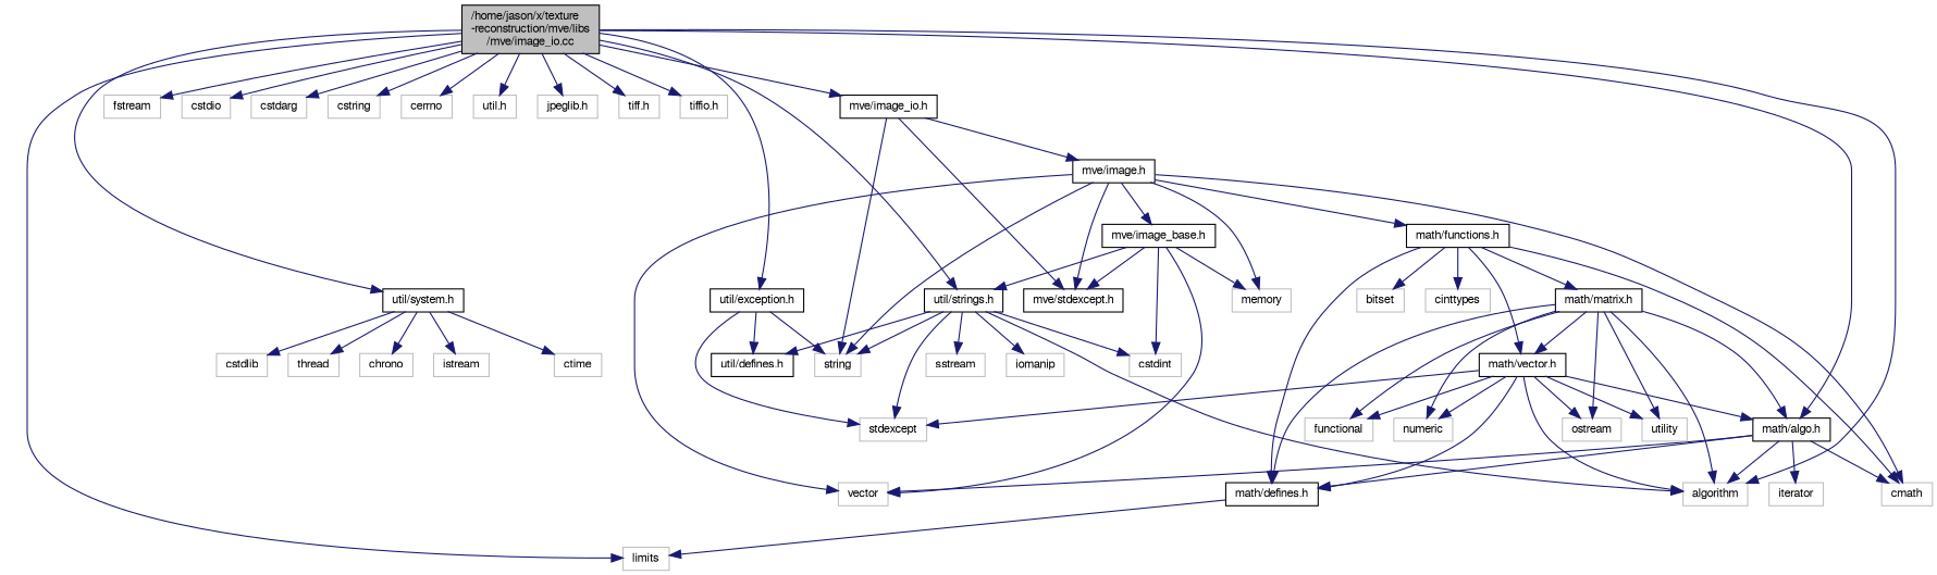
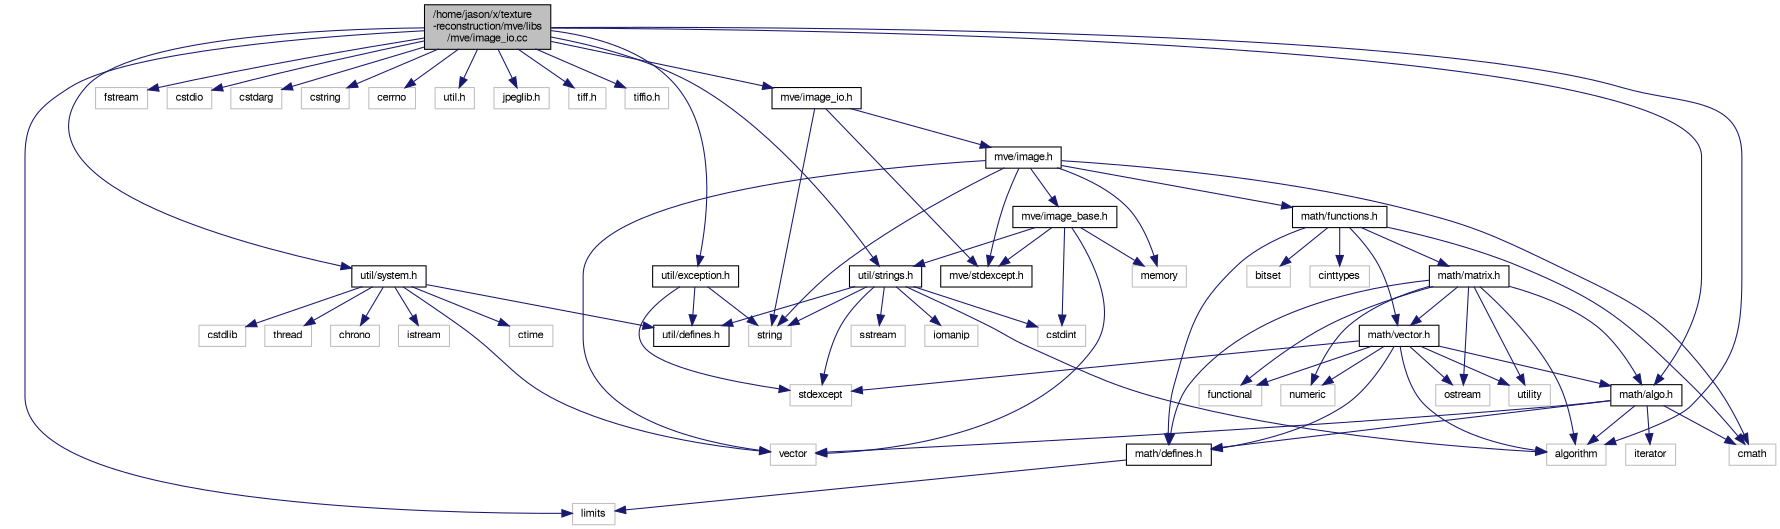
  digraph {
    node [color=grey75 fillcolor=white fontname=FreeSans fontsize=10 shape=record style=filled]
    edge [color=midnightblue fontname=FreeSans fontsize=10 labelfontname=FreeSans labelfontsize=10 style=solid]
    n1 [color=black fillcolor=grey75 fontcolor=black height=0.2 label="/home/jason/x/texture\l-reconstruction/mve/libs\l/mve/image_io.cc" width=0.4]
    n2 [height=0.2 label=algorithm width=0.4]
    n3 [height=0.2 label=limits width=0.4]
    n4 [height=0.2 label=fstream width=0.4]
    n5 [height=0.2 label=cstdio width=0.4]
    n6 [height=0.2 label=cstdarg width=0.4]
    n7 [height=0.2 label=cstring width=0.4]
    n8 [height=0.2 label=cerrno width=0.4]
    n9 [height=0.2 label="util.h" width=0.4]
    n10 [height=0.2 label="jpeglib.h" width=0.4]
    n11 [height=0.2 label="tiff.h" width=0.4]
    n12 [height=0.2 label="tiffio.h" width=0.4]
    n13 [color=black height=0.2 label="math/algo.h" width=0.4]
    n14 [color=black height=0.2 label="util/exception.h" width=0.4]
    n15 [color=black height=0.2 label="util/strings.h" width=0.4]
    n16 [color=black height=0.2 label="util/system.h" width=0.4]
    n17 [color=black height=0.2 label="mve/image_io.h" width=0.4]
    n18 [height=0.2 label=cmath width=0.4]
    n19 [height=0.2 label=vector width=0.4]
    n20 [height=0.2 label=iterator width=0.4]
    n21 [color=black height=0.2 label="math/defines.h" width=0.4]
    n22 [height=0.2 label=stdexcept width=0.4]
    n23 [height=0.2 label=string width=0.4]
    n24 [color=black height=0.2 label="util/defines.h" width=0.4]
    n25 [height=0.2 label=sstream width=0.4]
    n26 [height=0.2 label=iomanip width=0.4]
    n27 [height=0.2 label=cstdint width=0.4]
    n28 [height=0.2 label=ctime width=0.4]
    n29 [height=0.2 label=cstdlib width=0.4]
    n30 [height=0.2 label=thread width=0.4]
    n31 [height=0.2 label=chrono width=0.4]
    n32 [height=0.2 label=istream width=0.4]
    n33 [color=black height=0.2 label="mve/stdexcept.h" width=0.4]
    n34 [color=black height=0.2 label="mve/image.h" width=0.4]
    n35 [height=0.2 label=memory width=0.4]
    n36 [color=black height=0.2 label="math/functions.h" width=0.4]
    n37 [color=black height=0.2 label="mve/image_base.h" width=0.4]
    n38 [height=0.2 label=bitset width=0.4]
    n39 [height=0.2 label=cinttypes width=0.4]
    n40 [color=black height=0.2 label="math/vector.h" width=0.4]
    n41 [color=black height=0.2 label="math/matrix.h" width=0.4]
    n42 [height=0.2 label=functional width=0.4]
    n43 [height=0.2 label=numeric width=0.4]
    n44 [height=0.2 label=ostream width=0.4]
    n45 [height=0.2 label=utility width=0.4]
    n1 -> n2
    n1 -> n3
    n1 -> n4
    n1 -> n5
    n1 -> n6
    n1 -> n7
    n1 -> n8
    n1 -> n9
    n1 -> n10
    n1 -> n11
    n1 -> n12
    n1 -> n13
    n1 -> n14
    n1 -> n15
    n1 -> n16
    n1 -> n17
    n13 -> n2
    n13 -> n18
    n13 -> n19
    n13 -> n20
    n13 -> n21
    n14 -> n22
    n14 -> n23
    n14 -> n24
    n15 -> n2
    n15 -> n22
    n15 -> n23
    n15 -> n24
    n15 -> n25
    n15 -> n26
    n15 -> n27
+   n16 -> n19
+   n16 -> n24
    n16 -> n28
    n16 -> n29
    n16 -> n30
    n16 -> n31
    n16 -> n32
    n17 -> n23
    n17 -> n33
    n17 -> n34
    n21 -> n3
    n34 -> n18
    n34 -> n19
    n34 -> n23
    n34 -> n33
    n34 -> n35
    n34 -> n36
    n34 -> n37
    n36 -> n18
    n36 -> n21
    n36 -> n38
    n36 -> n39
    n36 -> n40
    n36 -> n41
    n37 -> n15
    n37 -> n19
    n37 -> n27
    n37 -> n33
    n37 -> n35
    n40 -> n2
    n40 -> n13
    n40 -> n21
    n40 -> n22
    n40 -> n42
    n40 -> n43
    n40 -> n44
    n40 -> n45
    n41 -> n2
    n41 -> n13
    n41 -> n21
    n41 -> n40
    n41 -> n42
    n41 -> n43
    n41 -> n44
    n41 -> n45
  }
